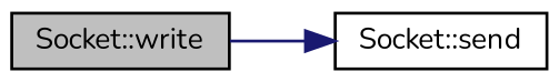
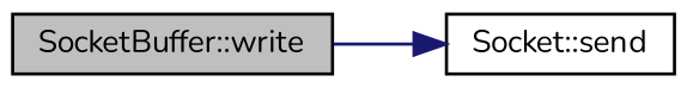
  digraph {
    rankdir=LR
    fontname=Nunito
    node [color=black fontname=Nunito fontsize=10 shape=record style=filled]
-   n1 [fillcolor=grey75 fontcolor=black height=0.2 label="Socket::write" width=0.4]
+   n1 [fillcolor=grey75 fontcolor=black height=0.2 label="SocketBuffer::write" width=0.4]
    n2 [fillcolor=white height=0.2 label="Socket::send" width=0.4]
    n1 -> n2 [color=midnightblue fontname=Nunito fontsize=10 labelfontname=Helvetica labelfontsize=10 style=solid]
  }
